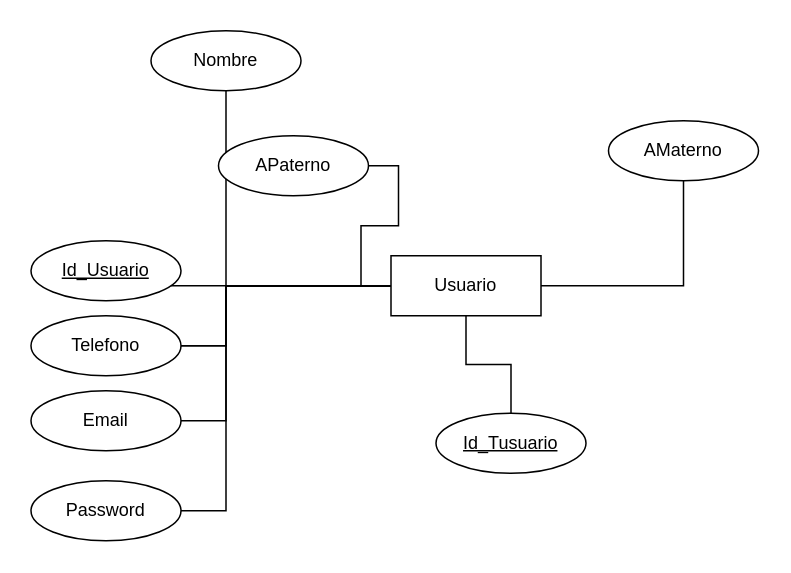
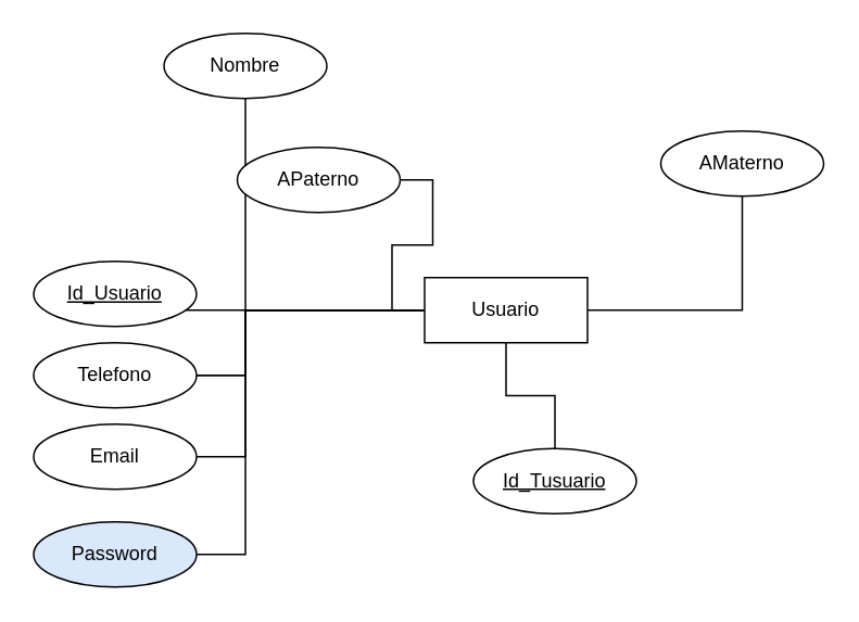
  <mxCell id="0" />
  <mxCell id="1" parent="0" />
  <mxCell id="2" value="Usuario" style="whiteSpace=wrap;html=1;align=center;" vertex="1" parent="1"><mxGeometry x="260" y="170" width="100" height="40" as="geometry" /></mxCell>
  <mxCell id="3" style="edgeStyle=orthogonalEdgeStyle;rounded=0;orthogonalLoop=1;jettySize=auto;html=1;entryX=0;entryY=0.5;entryDx=0;entryDy=0;endArrow=none;endFill=0;" edge="1" parent="1" source="4" target="2"><mxGeometry relative="1" as="geometry"><Array as="points"><mxPoint x="150" y="190" /></Array></mxGeometry></mxCell>
  <mxCell id="4" value="Id_Usuario" style="ellipse;whiteSpace=wrap;html=1;align=center;fontStyle=4;" vertex="1" parent="1"><mxGeometry x="20" y="160" width="100" height="40" as="geometry" /></mxCell>
  <mxCell id="5" style="edgeStyle=orthogonalEdgeStyle;rounded=0;orthogonalLoop=1;jettySize=auto;html=1;entryX=0;entryY=0.5;entryDx=0;entryDy=0;endArrow=none;endFill=0;" edge="1" parent="1" source="6" target="2"><mxGeometry relative="1" as="geometry"><Array as="points"><mxPoint x="150" y="190" /></Array></mxGeometry></mxCell>
  <mxCell id="6" value="Nombre" style="ellipse;whiteSpace=wrap;html=1;align=center;" vertex="1" parent="1"><mxGeometry x="100" y="20" width="100" height="40" as="geometry" /></mxCell>
  <mxCell id="7" style="edgeStyle=orthogonalEdgeStyle;rounded=0;orthogonalLoop=1;jettySize=auto;html=1;endArrow=none;endFill=0;entryX=0;entryY=0.5;entryDx=0;entryDy=0;" edge="1" parent="1" source="8" target="2"><mxGeometry relative="1" as="geometry"><mxPoint x="240" y="160" as="targetPoint" /></mxGeometry></mxCell>
  <mxCell id="8" value="APaterno" style="ellipse;whiteSpace=wrap;html=1;align=center;" vertex="1" parent="1"><mxGeometry x="145" y="90" width="100" height="40" as="geometry" /></mxCell>
  <mxCell id="9" style="edgeStyle=orthogonalEdgeStyle;rounded=0;orthogonalLoop=1;jettySize=auto;html=1;entryX=1;entryY=0.5;entryDx=0;entryDy=0;endArrow=none;endFill=0;" edge="1" parent="1" source="10" target="2"><mxGeometry relative="1" as="geometry"><Array as="points"><mxPoint x="455" y="190" /></Array></mxGeometry></mxCell>
  <mxCell id="10" value="AMaterno" style="ellipse;whiteSpace=wrap;html=1;align=center;" vertex="1" parent="1"><mxGeometry x="405" y="80" width="100" height="40" as="geometry" /></mxCell>
  <mxCell id="11" style="edgeStyle=orthogonalEdgeStyle;rounded=0;orthogonalLoop=1;jettySize=auto;html=1;endArrow=none;endFill=0;" edge="1" parent="1" source="13"><mxGeometry relative="1" as="geometry"><mxPoint x="260" y="190" as="targetPoint" /><Array as="points"><mxPoint x="150" y="190" /></Array></mxGeometry></mxCell>
  <mxCell id="12" style="edgeStyle=orthogonalEdgeStyle;rounded=0;orthogonalLoop=1;jettySize=auto;html=1;entryX=0;entryY=0.5;entryDx=0;entryDy=0;endArrow=none;endFill=0;" edge="1" parent="1" source="13" target="2"><mxGeometry relative="1" as="geometry"><Array as="points"><mxPoint x="150" y="190" /></Array></mxGeometry></mxCell>
  <mxCell id="13" value="Telefono" style="ellipse;whiteSpace=wrap;html=1;align=center;" vertex="1" parent="1"><mxGeometry x="20" y="210" width="100" height="40" as="geometry" /></mxCell>
  <mxCell id="14" style="edgeStyle=orthogonalEdgeStyle;rounded=0;orthogonalLoop=1;jettySize=auto;html=1;entryX=0;entryY=0.5;entryDx=0;entryDy=0;endArrow=none;endFill=0;" edge="1" parent="1" source="15" target="2"><mxGeometry relative="1" as="geometry"><Array as="points"><mxPoint x="150" y="190" /></Array></mxGeometry></mxCell>
  <mxCell id="15" value="Email" style="ellipse;whiteSpace=wrap;html=1;align=center;" vertex="1" parent="1"><mxGeometry x="20" y="260" width="100" height="40" as="geometry" /></mxCell>
  <mxCell id="16" style="edgeStyle=orthogonalEdgeStyle;rounded=0;orthogonalLoop=1;jettySize=auto;html=1;entryX=0;entryY=0.5;entryDx=0;entryDy=0;endArrow=none;endFill=0;" edge="1" parent="1" source="17" target="2"><mxGeometry relative="1" as="geometry"><Array as="points"><mxPoint x="150" y="190" /></Array></mxGeometry></mxCell>
- <mxCell id="17" value="Password" style="ellipse;whiteSpace=wrap;html=1;align=center;" vertex="1" parent="1"><mxGeometry x="20" y="320" width="100" height="40" as="geometry" /></mxCell>
+ <mxCell id="17" value="Password" style="ellipse;whiteSpace=wrap;html=1;align=center;fillColor=#dae8fc;" vertex="1" parent="1"><mxGeometry x="20" y="320" width="100" height="40" as="geometry" /></mxCell>
  <mxCell id="18" style="edgeStyle=orthogonalEdgeStyle;rounded=0;orthogonalLoop=1;jettySize=auto;html=1;entryX=0.5;entryY=1;entryDx=0;entryDy=0;endArrow=none;endFill=0;" edge="1" parent="1" source="19" target="2"><mxGeometry relative="1" as="geometry" /></mxCell>
  <mxCell id="19" value="Id_Tusuario" style="ellipse;whiteSpace=wrap;html=1;align=center;fontStyle=4;" vertex="1" parent="1"><mxGeometry x="290" y="275" width="100" height="40" as="geometry" /></mxCell>
